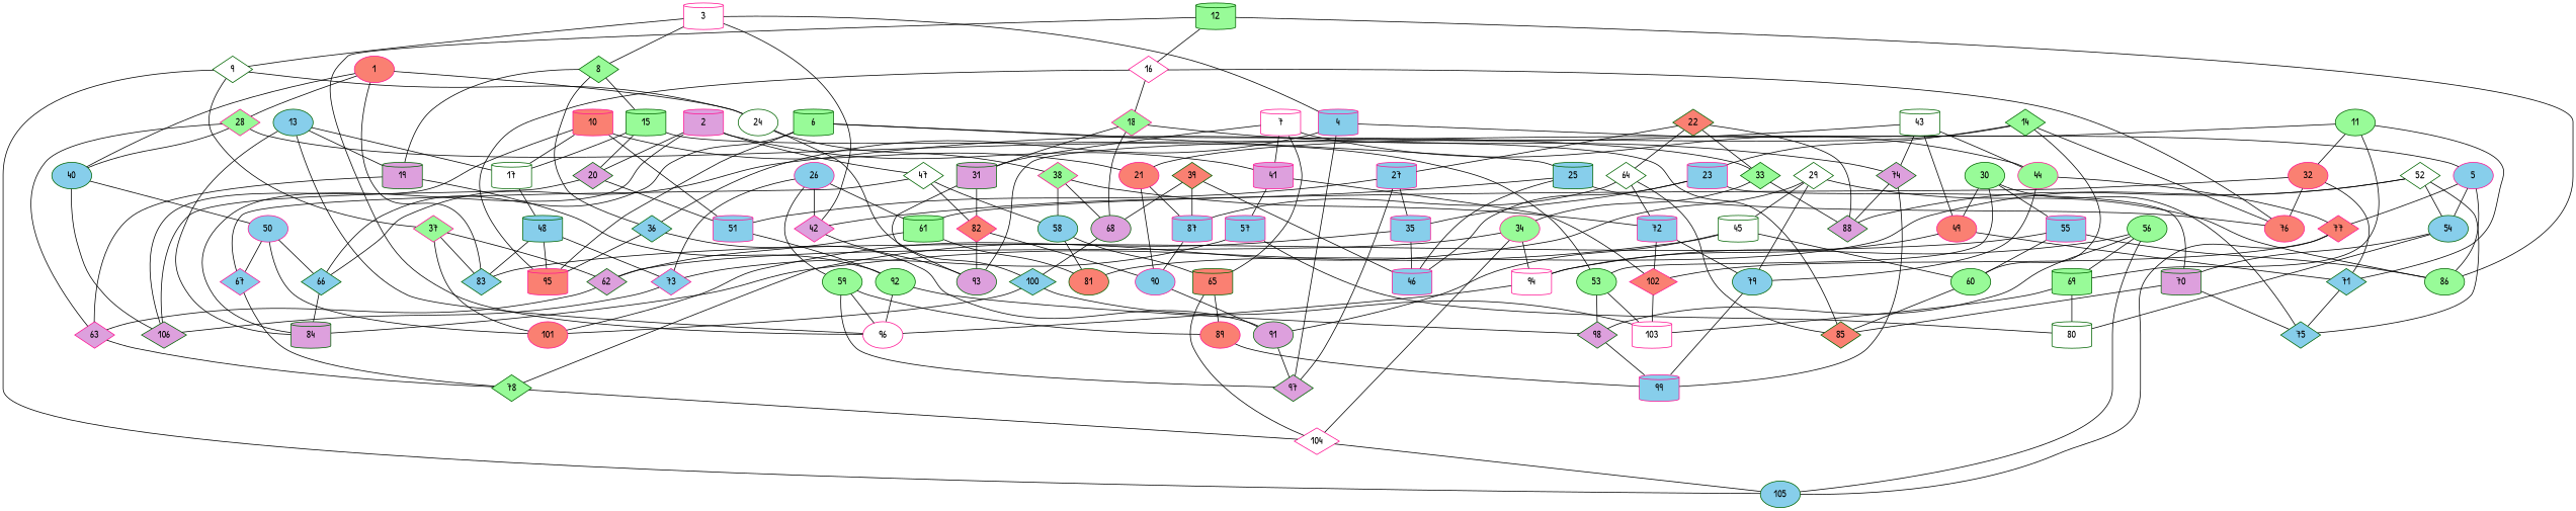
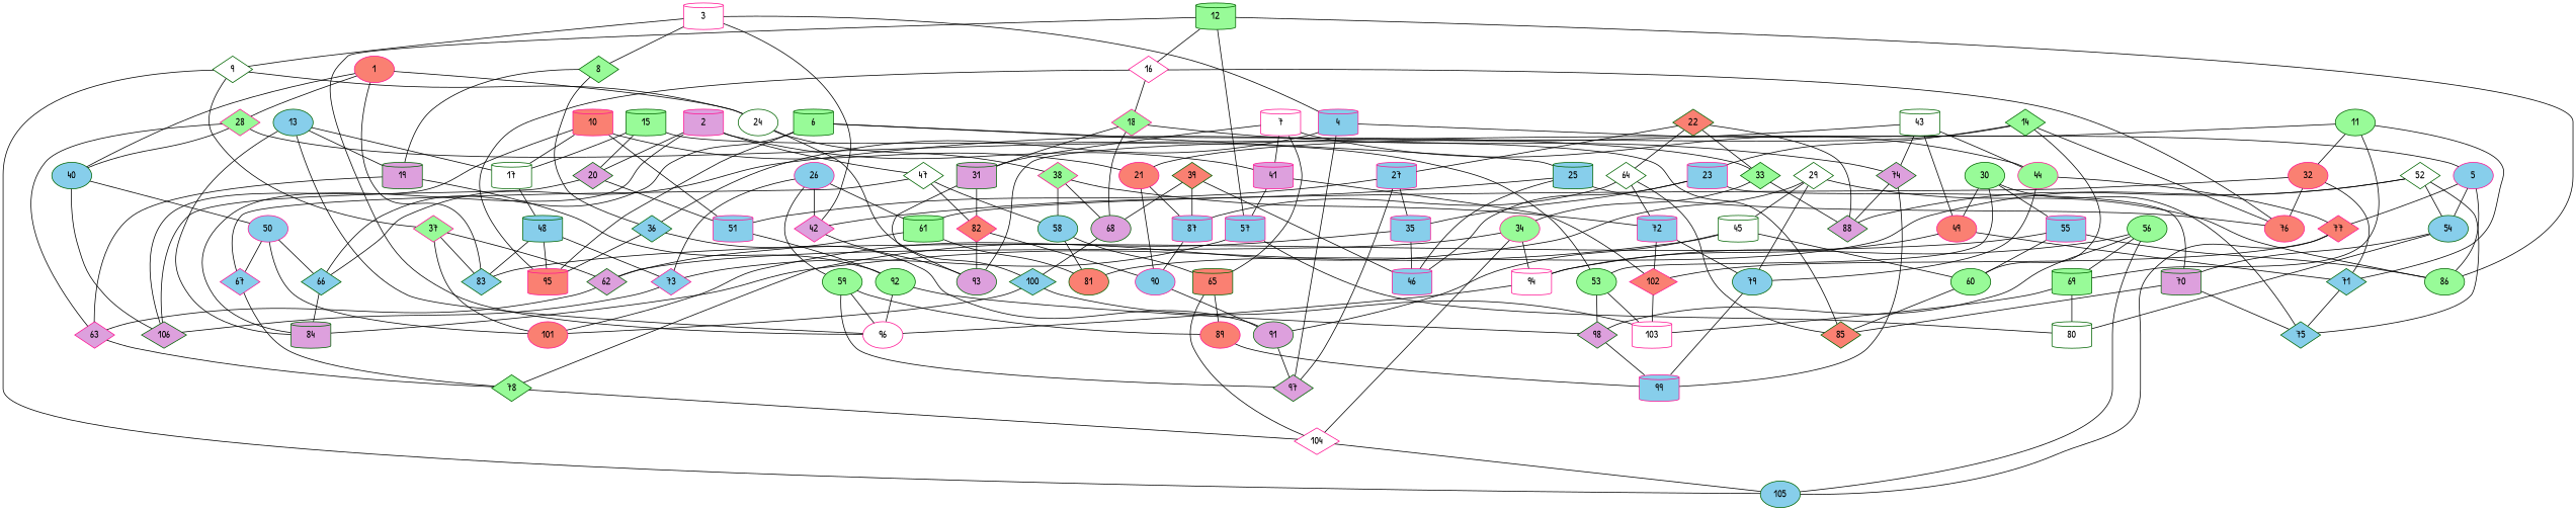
  graph {
    fontname="Patrick Hand"
    node [color=darkgreen fillcolor=skyblue fontname="Patrick Hand" shape=diamond style=filled]
    edge [fontname="Patrick Hand"]
    1 [color=deeppink fillcolor=salmon shape=ellipse]
    24 [fillcolor=white shape=ellipse]
    28 [color=deeppink fillcolor=palegreen]
    40 [shape=ellipse]
    83
    38 [color=deeppink fillcolor=palegreen]
    100
    63 [color=deeppink fillcolor=plum]
    53 [fillcolor=palegreen shape=ellipse]
    106 [fillcolor=plum]
    50 [color=deeppink shape=ellipse]
    2 [color=deeppink fillcolor=plum shape=cylinder]
    20 [fillcolor=plum]
    41 [color=deeppink fillcolor=plum shape=cylinder]
    47 [fillcolor=white]
    84 [fillcolor=plum shape=cylinder]
    51 [color=deeppink shape=cylinder]
    57 [color=deeppink shape=cylinder]
    102 [color=deeppink fillcolor=salmon]
    82 [color=deeppink fillcolor=salmon]
    58 [shape=ellipse]
    67 [color=deeppink]
    3 [color=deeppink fillcolor=white shape=cylinder]
    4 [color=deeppink shape=cylinder]
    8 [fillcolor=palegreen]
    9 [fillcolor=white]
    42 [color=deeppink fillcolor=plum]
    5 [color=deeppink shape=ellipse]
    36
    97 [fillcolor=plum]
    15 [fillcolor=palegreen shape=cylinder]
    19 [fillcolor=plum shape=cylinder]
    37 [color=deeppink fillcolor=palegreen]
    105 [shape=ellipse]
    93 [fillcolor=plum shape=ellipse]
    54 [shape=ellipse]
    77 [color=deeppink fillcolor=salmon]
    86 [fillcolor=palegreen shape=ellipse]
    95 [color=deeppink fillcolor=salmon shape=cylinder]
    91 [fillcolor=plum shape=ellipse]
    70 [fillcolor=plum shape=cylinder]
    80 [fillcolor=white shape=cylinder]
    6 [fillcolor=palegreen shape=cylinder]
    25 [shape=cylinder]
    33 [fillcolor=palegreen]
    66
    76 [color=deeppink fillcolor=salmon shape=ellipse]
    46 [color=deeppink shape=cylinder]
    88 [fillcolor=plum]
    34 [color=deeppink fillcolor=palegreen shape=ellipse]
    7 [color=deeppink fillcolor=white shape=cylinder]
    31 [fillcolor=plum shape=cylinder]
    44 [color=deeppink fillcolor=palegreen shape=ellipse]
    65 [fillcolor=salmon shape=cylinder]
    79 [shape=ellipse]
    89 [color=deeppink fillcolor=salmon shape=ellipse]
    104 [color=deeppink fillcolor=white]
    17 [fillcolor=white shape=cylinder]
    85 [fillcolor=salmon]
    92 [fillcolor=palegreen shape=ellipse]
    62 [fillcolor=plum]
    101 [color=deeppink fillcolor=salmon shape=ellipse]
    10 [color=deeppink fillcolor=salmon shape=cylinder]
    21 [color=deeppink fillcolor=salmon shape=ellipse]
    48 [shape=cylinder]
    87 [color=deeppink shape=cylinder]
    90 [color=deeppink shape=ellipse]
    11 [fillcolor=palegreen shape=ellipse]
    32 [color=deeppink fillcolor=salmon shape=ellipse]
    69 [fillcolor=palegreen shape=cylinder]
    71
    61 [fillcolor=palegreen shape=cylinder]
    103 [color=deeppink fillcolor=white shape=cylinder]
    75
    12 [fillcolor=palegreen shape=cylinder]
    16 [color=deeppink fillcolor=white]
    96 [color=deeppink fillcolor=white shape=ellipse]
    18 [color=deeppink fillcolor=palegreen]
    73 [color=deeppink]
    99 [color=deeppink shape=cylinder]
    13 [shape=ellipse]
    14 [fillcolor=palegreen]
    23 [color=deeppink shape=cylinder]
    60 [fillcolor=palegreen shape=ellipse]
    35 [color=deeppink shape=cylinder]
    68 [fillcolor=plum shape=ellipse]
    74 [fillcolor=plum]
    78 [fillcolor=palegreen]
    98 [fillcolor=plum]
    22 [fillcolor=salmon]
    27 [color=deeppink shape=cylinder]
    64 [fillcolor=white]
    72 [color=deeppink shape=cylinder]
    26 [color=deeppink shape=ellipse]
    59 [fillcolor=palegreen shape=ellipse]
    81 [fillcolor=salmon shape=ellipse]
    29 [fillcolor=white]
    45 [fillcolor=white shape=cylinder]
    30 [fillcolor=palegreen shape=ellipse]
    49 [color=deeppink fillcolor=salmon shape=ellipse]
    55 [color=deeppink shape=cylinder]
    94 [color=deeppink fillcolor=white shape=cylinder]
    39 [fillcolor=salmon]
    43 [fillcolor=white shape=cylinder]
    52 [fillcolor=white]
    56 [fillcolor=palegreen shape=ellipse]
    1 -- 24
    1 -- 28
    1 -- 40
    1 -- 83
    24 -- 38
    24 -- 100
    28 -- 40
    28 -- 63
    28 -- 53
    40 -- 106
    40 -- 50
    38 -- 58
    38 -- 68
    38 -- 72
    100 -- 101
    100 -- 103
    63 -- 78
    53 -- 103
    53 -- 98
    50 -- 67
    50 -- 66
    50 -- 101
    2 -- 20
    2 -- 41
    2 -- 47
    2 -- 84
    20 -- 106
    20 -- 51
    41 -- 57
    41 -- 102
    47 -- 82
    47 -- 58
    47 -- 67
    51 -- 92
    57 -- 80
    57 -- 73
    102 -- 103
    82 -- 93
    82 -- 90
    58 -- 65
    58 -- 81
    67 -- 78
    3 -- 4
    3 -- 8
    3 -- 9
    3 -- 42
    4 -- 5
    4 -- 36
    4 -- 97
    8 -- 36
-   8 -- 15
    8 -- 19
    9 -- 24
    9 -- 37
    9 -- 105
    42 -- 93
    5 -- 54
    5 -- 77
    5 -- 86
    36 -- 95
    36 -- 91
    15 -- 20
    15 -- 17
    15 -- 85
    19 -- 63
    19 -- 92
    37 -- 83
    37 -- 62
    37 -- 101
    54 -- 70
    54 -- 80
    77 -- 102
    77 -- 105
    91 -- 97
    70 -- 85
    70 -- 75
    6 -- 95
    6 -- 25
    6 -- 33
    6 -- 66
    25 -- 42
    25 -- 76
    25 -- 46
    33 -- 88
    33 -- 34
    66 -- 84
    34 -- 104
    34 -- 62
    34 -- 94
    7 -- 41
    7 -- 31
    7 -- 44
    7 -- 65
    31 -- 82
    31 -- 93
    44 -- 77
    44 -- 79
    65 -- 89
    65 -- 104
    79 -- 99
    89 -- 99
    104 -- 105
    17 -- 48
    92 -- 96
    92 -- 98
    62 -- 63
    10 -- 106
    10 -- 51
    10 -- 17
    10 -- 21
    21 -- 87
    21 -- 90
    48 -- 83
    48 -- 95
    48 -- 73
    87 -- 90
    90 -- 91
    11 -- 93
    11 -- 32
    11 -- 69
    11 -- 71
    32 -- 76
    32 -- 71
    32 -- 61
    69 -- 80
    69 -- 103
    71 -- 75
    61 -- 62
    61 -- 81
+   12 -- 57
    12 -- 86
    12 -- 16
    12 -- 96
    16 -- 95
    16 -- 76
    16 -- 18
    18 -- 31
    18 -- 68
    18 -- 74
    73 -- 106
    13 -- 84
    13 -- 19
    13 -- 17
    13 -- 96
    14 -- 76
    14 -- 21
    14 -- 23
    14 -- 60
    23 -- 70
    23 -- 46
    23 -- 35
    60 -- 85
    35 -- 46
    35 -- 101
    68 -- 100
    74 -- 88
    74 -- 99
    78 -- 104
    98 -- 99
    22 -- 33
    22 -- 88
    22 -- 27
    22 -- 64
    27 -- 51
    27 -- 97
    27 -- 35
    64 -- 85
    64 -- 87
    64 -- 72
    72 -- 102
    72 -- 79
    26 -- 42
    26 -- 61
    26 -- 73
    26 -- 59
    59 -- 97
    59 -- 89
    59 -- 96
    29 -- 86
    29 -- 79
    29 -- 78
    29 -- 45
    45 -- 84
    45 -- 91
    45 -- 60
    30 -- 53
    30 -- 75
    30 -- 49
    30 -- 55
    49 -- 71
    49 -- 94
    55 -- 83
    55 -- 86
    55 -- 60
    94 -- 96
    39 -- 46
    39 -- 87
    39 -- 68
    43 -- 66
    43 -- 44
    43 -- 74
    43 -- 49
    52 -- 54
    52 -- 88
    52 -- 75
    52 -- 81
    56 -- 105
    56 -- 69
    56 -- 98
    56 -- 94
  }
